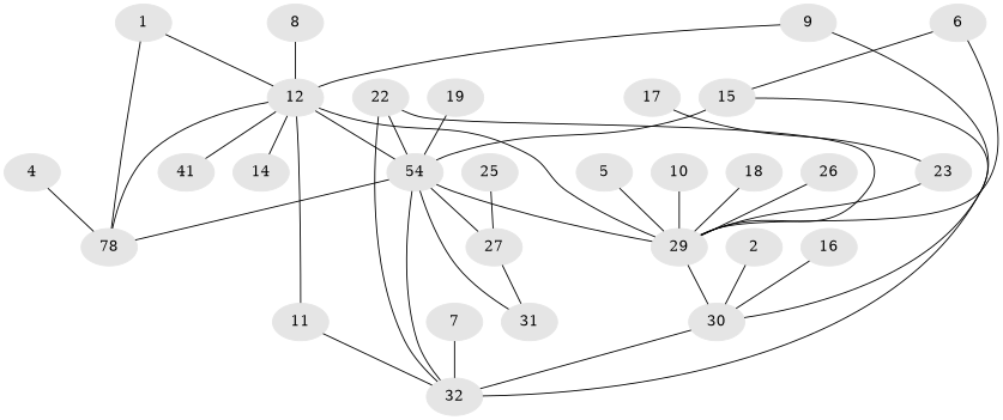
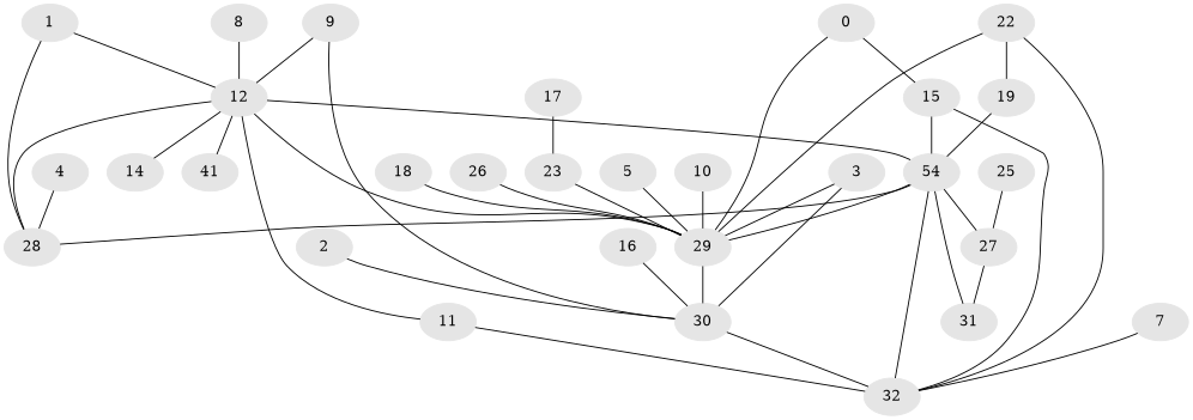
  graph {
    node [color=gray90 style=filled]
    edge [weight=1.0]
    1
    12
-   28 [label=78]
+   28
    29
    11
    14
    n7 [label=41]
    n8 [label=54]
    2
    30
    32
+   3
    4
    5
-   6
+   6 [label=0]
    15
    7
    8
    9
    10
    27
    31
    16
    17
    23
    22
    18
    19
    25
    26
    1 -- 12
    1 -- 28
    12 -- 28
    12 -- 29
    12 -- 11
    12 -- 14
    12 -- n7
    12 -- n8
    29 -- 30
    11 -- 32
    n8 -- 28
    n8 -- 29
    n8 -- 32
    n8 -- 27 [weight=2.0]
    n8 -- 31
    2 -- 30
    30 -- 32 [weight=2.0]
+   3 -- 29
+   3 -- 30
    4 -- 28
    5 -- 29
    6 -- 29
    6 -- 15
    15 -- n8 [weight=3.0]
    15 -- 32
    7 -- 32
    8 -- 12
    9 -- 12
    9 -- 30
    10 -- 29 [weight=2.0]
    27 -- 31
    16 -- 30
    17 -- 23
    23 -- 29
    22 -- 29
-   22 -- n8
+   22 -- 19
    22 -- 32
    18 -- 29
    19 -- n8
    25 -- 27
    26 -- 29
  }
